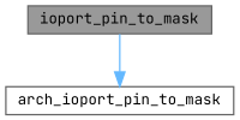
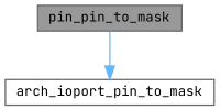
  digraph {
    rankdir=TB
    fontname="JetBrains Mono"
    node [fontname="JetBrains Mono" fontsize=10 shape=box style=filled]
-   n1 [color=gray40 fillcolor=grey60 fontcolor=black height=0.2 label=ioport_pin_to_mask width=0.4]
+   n1 [color=gray40 fillcolor=grey60 fontcolor=black height=0.2 label=pin_pin_to_mask width=0.4]
    n2 [color=grey40 fillcolor=white height=0.2 label=arch_ioport_pin_to_mask width=0.4]
    n1 -> n2 [color=steelblue1 fontname="JetBrains Mono" fontsize=10 labelfontname=FreeSans labelfontsize=10 style=solid]
  }
